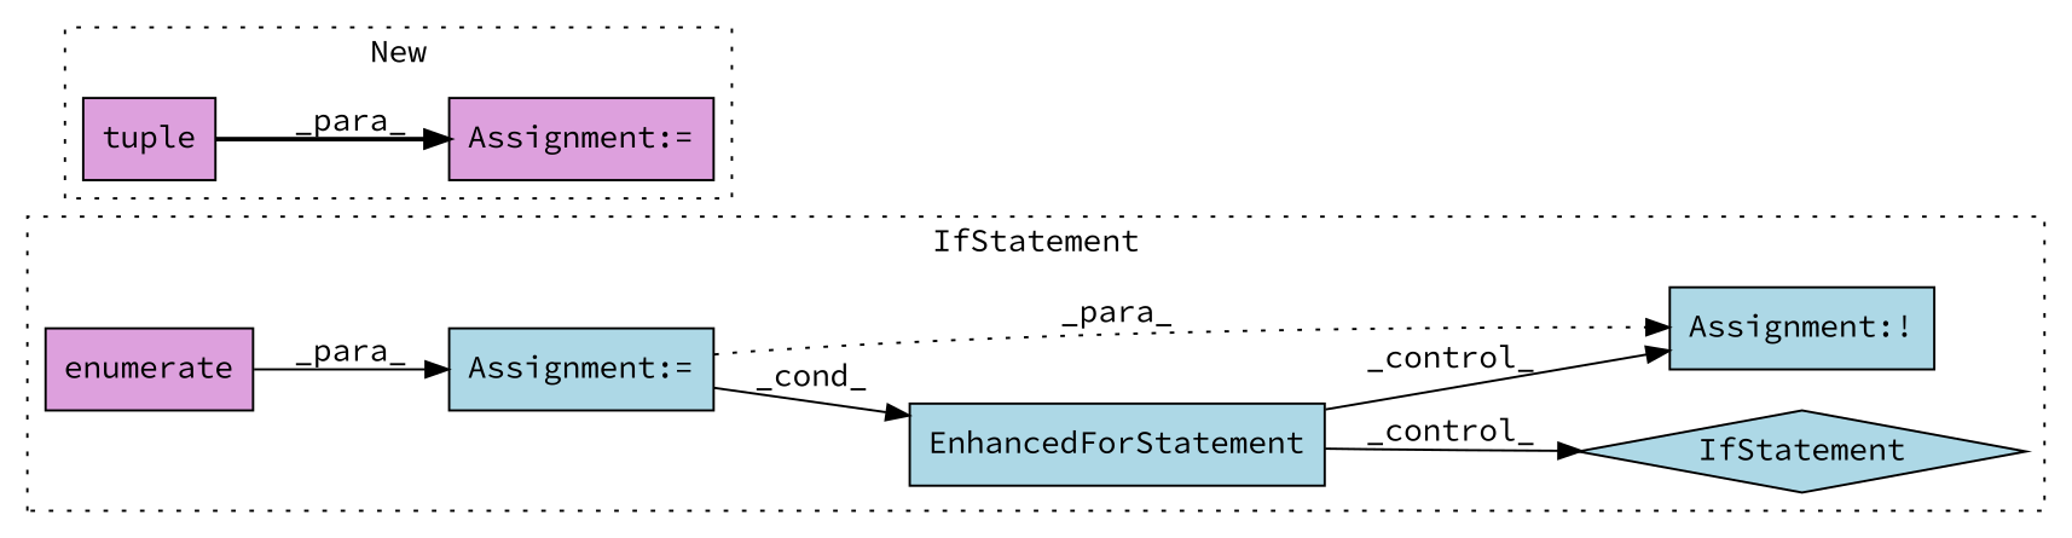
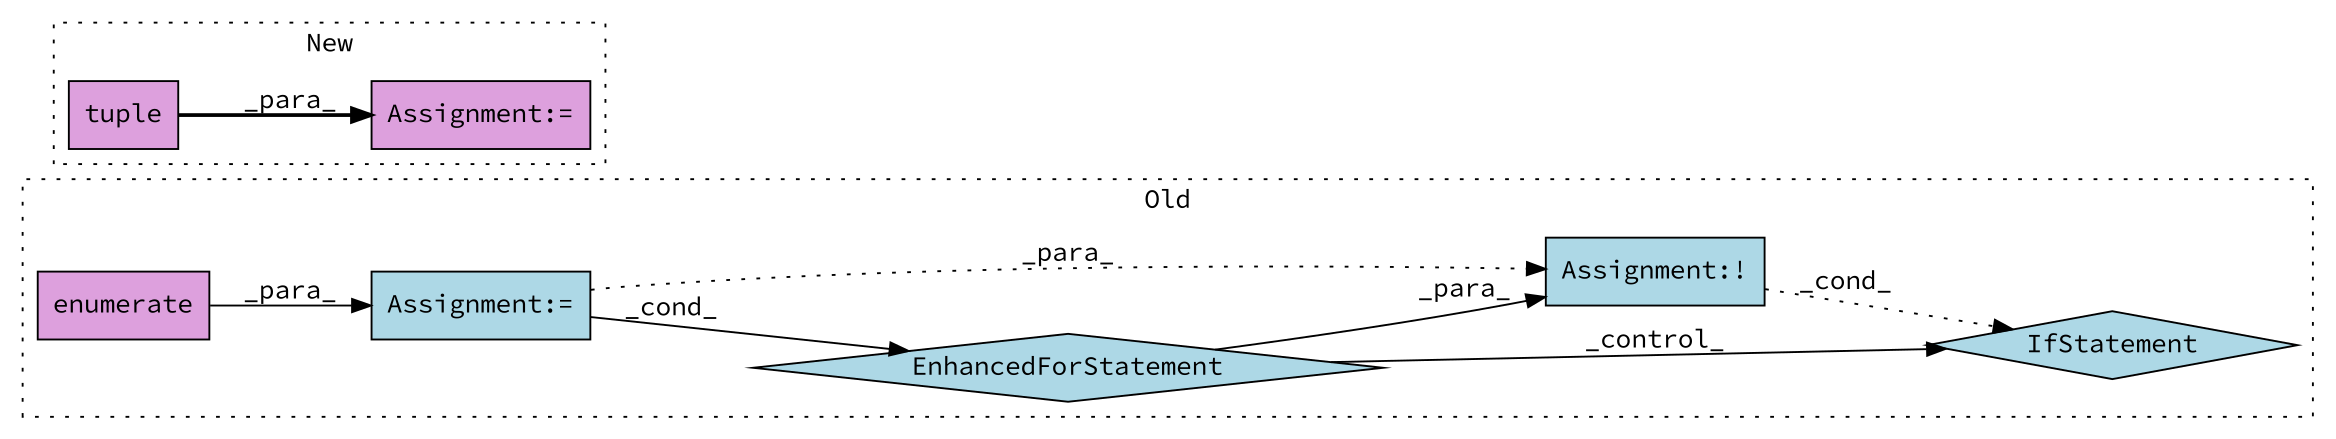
  digraph {
    fontname="Source Code Pro"
    rankdir=LR
    node [a=32 fillcolor=lightblue fontname="Source Code Pro" l="70,2" s="3298,3398" shape=box style=filled]
    edge [fontname="Source Code Pro" style=solid]
    n1 [fillcolor=plum l="10,1" label=enumerate s="3380,3397"]
    n2 [a=7 label="Assignment:="]
-   n3 [a=70 label=EnhancedForStatement]
+   n3 [a=70 label=EnhancedForStatement shape=diamond]
    n4 [a=25 l="4,2" label=IfStatement s="3408,3436" shape=diamond]
    n5 [a=38 l=1 label="Assignment:!" s=3412]
    n6 [fillcolor=plum l="6,1" label=tuple s="3911,3929"]
    n7 [a=7 fillcolor=plum l=1 label="Assignment:=" s=4024]
    subgraph cluster_1 {
-     label=IfStatement
+     label=Old
      style=dotted
      n1
      n2
      n3
      n4
      n5
    }
    subgraph cluster_2 {
      label=New
      style=dotted
      n6
      n7
    }
    n1 -> n2 [label=_para_]
    n2 -> n3 [label=_cond_]
    n2 -> n5 [label=_para_ style=dotted]
    n3 -> n4 [label=_control_]
-   n3 -> n5 [label=_control_]
+   n3 -> n5 [label=_para_]
+   n5 -> n4 [label=_cond_ style=dotted]
    n6 -> n7 [label=_para_ style=bold]
  }
